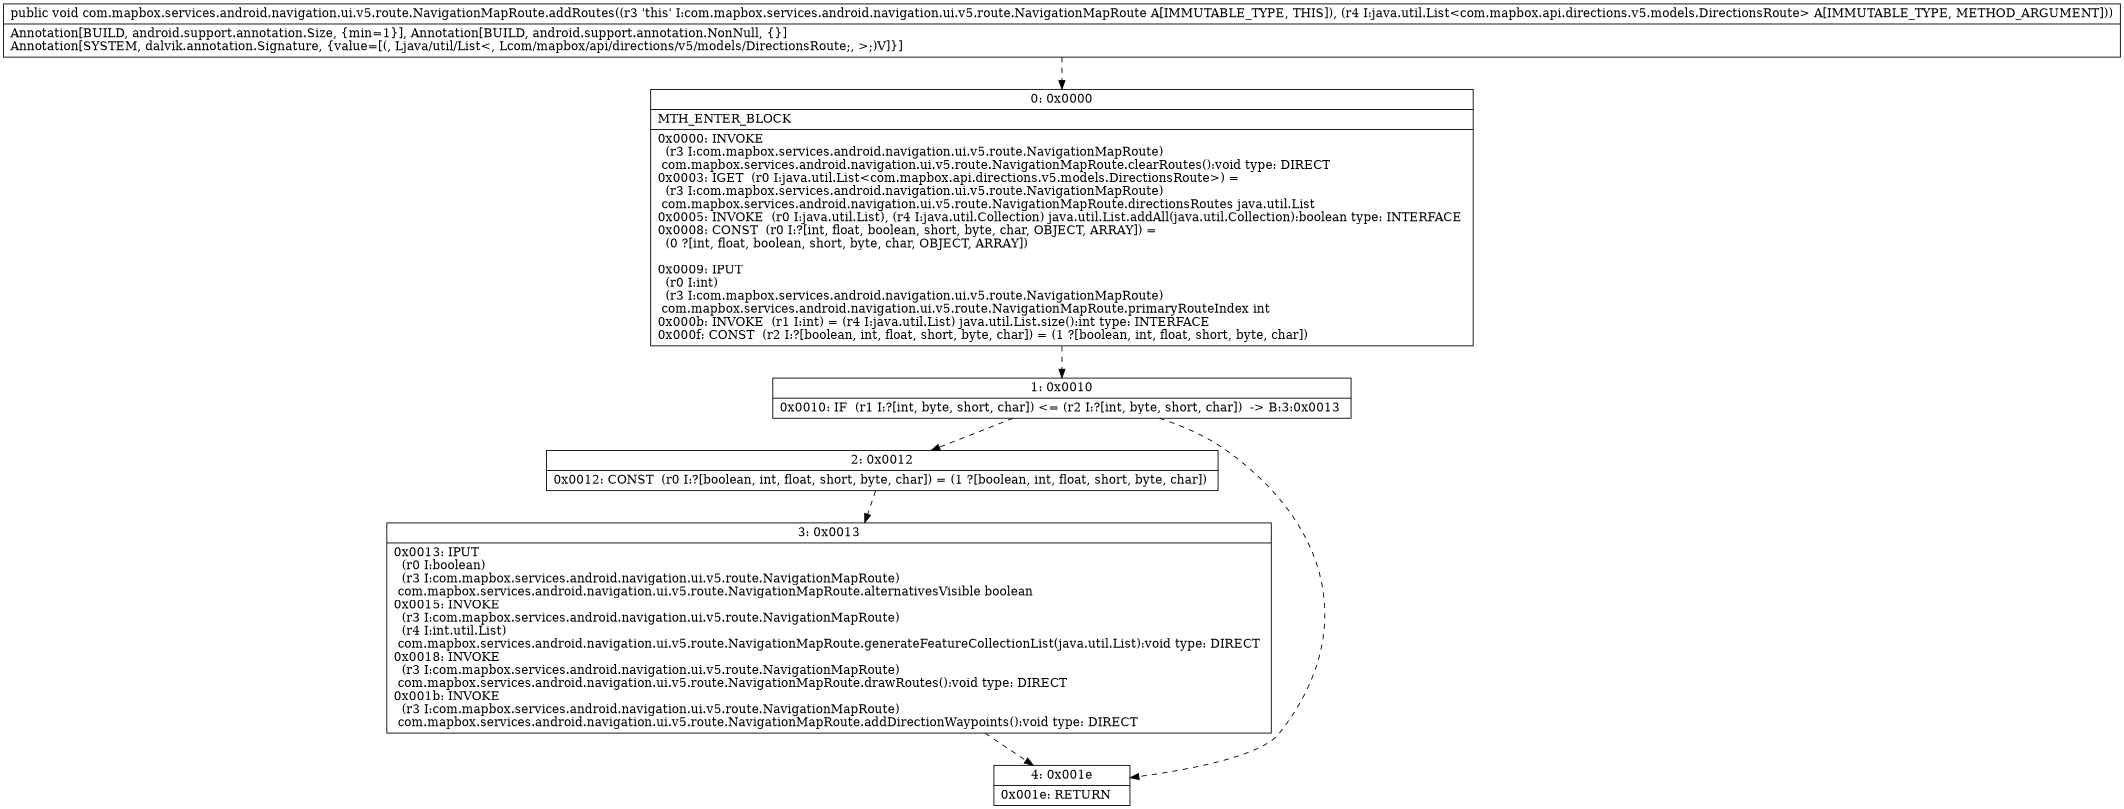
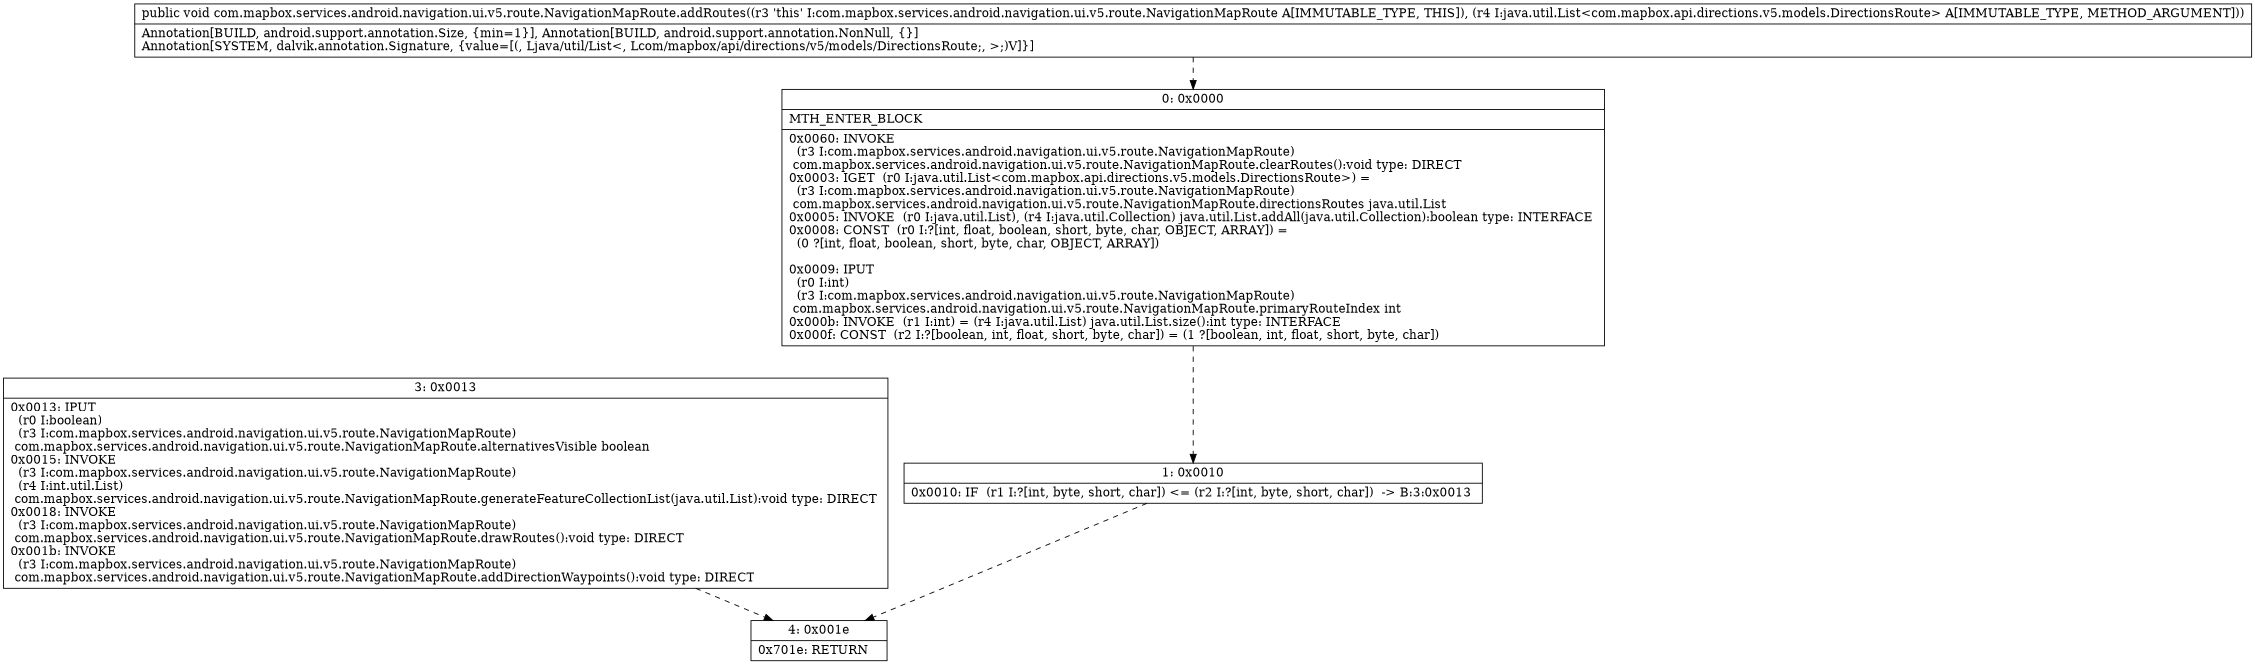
  digraph {
    node [shape=record]
    edge [style=dashed]
-   n1 [label="{0\:\ 0x0000|MTH_ENTER_BLOCK\l|0x0000: INVOKE  \l  (r3 I:com.mapbox.services.android.navigation.ui.v5.route.NavigationMapRoute)\l com.mapbox.services.android.navigation.ui.v5.route.NavigationMapRoute.clearRoutes():void type: DIRECT \l0x0003: IGET  (r0 I:java.util.List\<com.mapbox.api.directions.v5.models.DirectionsRoute\>) = \l  (r3 I:com.mapbox.services.android.navigation.ui.v5.route.NavigationMapRoute)\l com.mapbox.services.android.navigation.ui.v5.route.NavigationMapRoute.directionsRoutes java.util.List \l0x0005: INVOKE  (r0 I:java.util.List), (r4 I:java.util.Collection) java.util.List.addAll(java.util.Collection):boolean type: INTERFACE \l0x0008: CONST  (r0 I:?[int, float, boolean, short, byte, char, OBJECT, ARRAY]) = \l  (0 ?[int, float, boolean, short, byte, char, OBJECT, ARRAY])\l \l0x0009: IPUT  \l  (r0 I:int)\l  (r3 I:com.mapbox.services.android.navigation.ui.v5.route.NavigationMapRoute)\l com.mapbox.services.android.navigation.ui.v5.route.NavigationMapRoute.primaryRouteIndex int \l0x000b: INVOKE  (r1 I:int) = (r4 I:java.util.List) java.util.List.size():int type: INTERFACE \l0x000f: CONST  (r2 I:?[boolean, int, float, short, byte, char]) = (1 ?[boolean, int, float, short, byte, char]) \l}"]
+   n1 [label="{0\:\ 0x0000|MTH_ENTER_BLOCK\l|0x0060: INVOKE  \l  (r3 I:com.mapbox.services.android.navigation.ui.v5.route.NavigationMapRoute)\l com.mapbox.services.android.navigation.ui.v5.route.NavigationMapRoute.clearRoutes():void type: DIRECT \l0x0003: IGET  (r0 I:java.util.List\<com.mapbox.api.directions.v5.models.DirectionsRoute\>) = \l  (r3 I:com.mapbox.services.android.navigation.ui.v5.route.NavigationMapRoute)\l com.mapbox.services.android.navigation.ui.v5.route.NavigationMapRoute.directionsRoutes java.util.List \l0x0005: INVOKE  (r0 I:java.util.List), (r4 I:java.util.Collection) java.util.List.addAll(java.util.Collection):boolean type: INTERFACE \l0x0008: CONST  (r0 I:?[int, float, boolean, short, byte, char, OBJECT, ARRAY]) = \l  (0 ?[int, float, boolean, short, byte, char, OBJECT, ARRAY])\l \l0x0009: IPUT  \l  (r0 I:int)\l  (r3 I:com.mapbox.services.android.navigation.ui.v5.route.NavigationMapRoute)\l com.mapbox.services.android.navigation.ui.v5.route.NavigationMapRoute.primaryRouteIndex int \l0x000b: INVOKE  (r1 I:int) = (r4 I:java.util.List) java.util.List.size():int type: INTERFACE \l0x000f: CONST  (r2 I:?[boolean, int, float, short, byte, char]) = (1 ?[boolean, int, float, short, byte, char]) \l}"]
    n2 [label="{1\:\ 0x0010|0x0010: IF  (r1 I:?[int, byte, short, char]) \<= (r2 I:?[int, byte, short, char])  \-\> B:3:0x0013 \l}"]
-   n3 [label="{2\:\ 0x0012|0x0012: CONST  (r0 I:?[boolean, int, float, short, byte, char]) = (1 ?[boolean, int, float, short, byte, char]) \l}"]
-   n4 [label="{4\:\ 0x001e|0x001e: RETURN   \l}"]
+   n4 [label="{4\:\ 0x001e|0x701e: RETURN   \l}"]
    n5 [label="{3\:\ 0x0013|0x0013: IPUT  \l  (r0 I:boolean)\l  (r3 I:com.mapbox.services.android.navigation.ui.v5.route.NavigationMapRoute)\l com.mapbox.services.android.navigation.ui.v5.route.NavigationMapRoute.alternativesVisible boolean \l0x0015: INVOKE  \l  (r3 I:com.mapbox.services.android.navigation.ui.v5.route.NavigationMapRoute)\l  (r4 I:int.util.List)\l com.mapbox.services.android.navigation.ui.v5.route.NavigationMapRoute.generateFeatureCollectionList(java.util.List):void type: DIRECT \l0x0018: INVOKE  \l  (r3 I:com.mapbox.services.android.navigation.ui.v5.route.NavigationMapRoute)\l com.mapbox.services.android.navigation.ui.v5.route.NavigationMapRoute.drawRoutes():void type: DIRECT \l0x001b: INVOKE  \l  (r3 I:com.mapbox.services.android.navigation.ui.v5.route.NavigationMapRoute)\l com.mapbox.services.android.navigation.ui.v5.route.NavigationMapRoute.addDirectionWaypoints():void type: DIRECT \l}"]
    n6 [label="{public void com.mapbox.services.android.navigation.ui.v5.route.NavigationMapRoute.addRoutes((r3 'this' I:com.mapbox.services.android.navigation.ui.v5.route.NavigationMapRoute A[IMMUTABLE_TYPE, THIS]), (r4 I:java.util.List\<com.mapbox.api.directions.v5.models.DirectionsRoute\> A[IMMUTABLE_TYPE, METHOD_ARGUMENT]))  | Annotation[BUILD, android.support.annotation.Size, \{min=1\}], Annotation[BUILD, android.support.annotation.NonNull, \{\}]\lAnnotation[SYSTEM, dalvik.annotation.Signature, \{value=[(, Ljava\/util\/List\<, Lcom\/mapbox\/api\/directions\/v5\/models\/DirectionsRoute;, \>;)V]\}]\l}"]
    n1 -> n2
-   n2 -> n3
    n2 -> n4
-   n3 -> n5
    n5 -> n4
    n6 -> n1
  }
